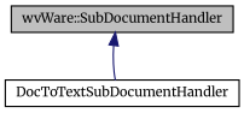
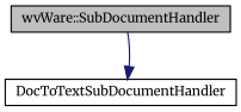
  digraph {
    fontname=Merriweather
    node [color=black fontname=Merriweather fontsize=10 shape=record style=filled]
    n1 [fillcolor=grey75 fontcolor=black height=0.2 label="wvWare::SubDocumentHandler" width=0.4]
    n2 [fillcolor=white height=0.2 label=DocToTextSubDocumentHandler width=0.4]
-   n1 -> n2 [color=midnightblue dir=back fontname=Merriweather fontsize=10 labelfontname=Helvetica labelfontsize=10 style=solid]
+   n2 -> n1 [color=midnightblue dir=back fontname=Merriweather fontsize=10 labelfontname=Helvetica labelfontsize=10 style=solid]
  }
